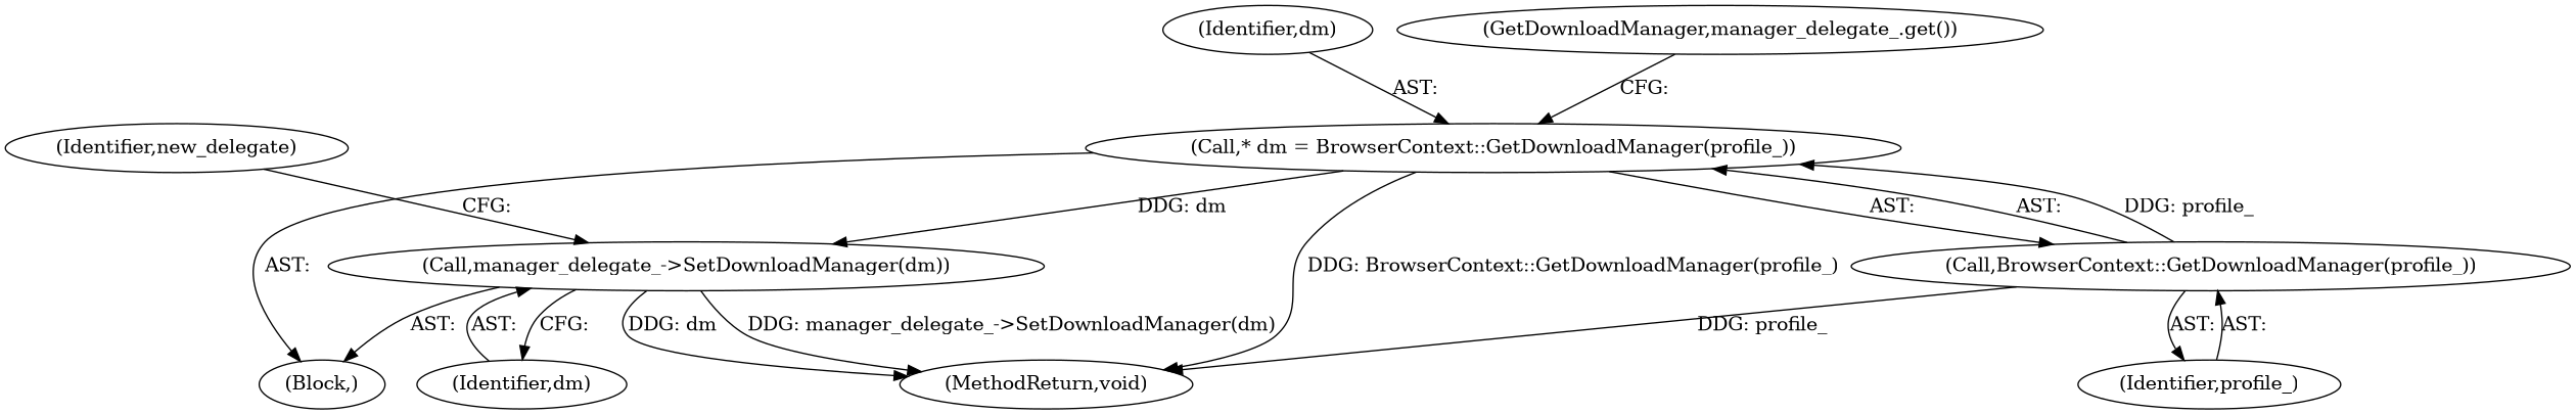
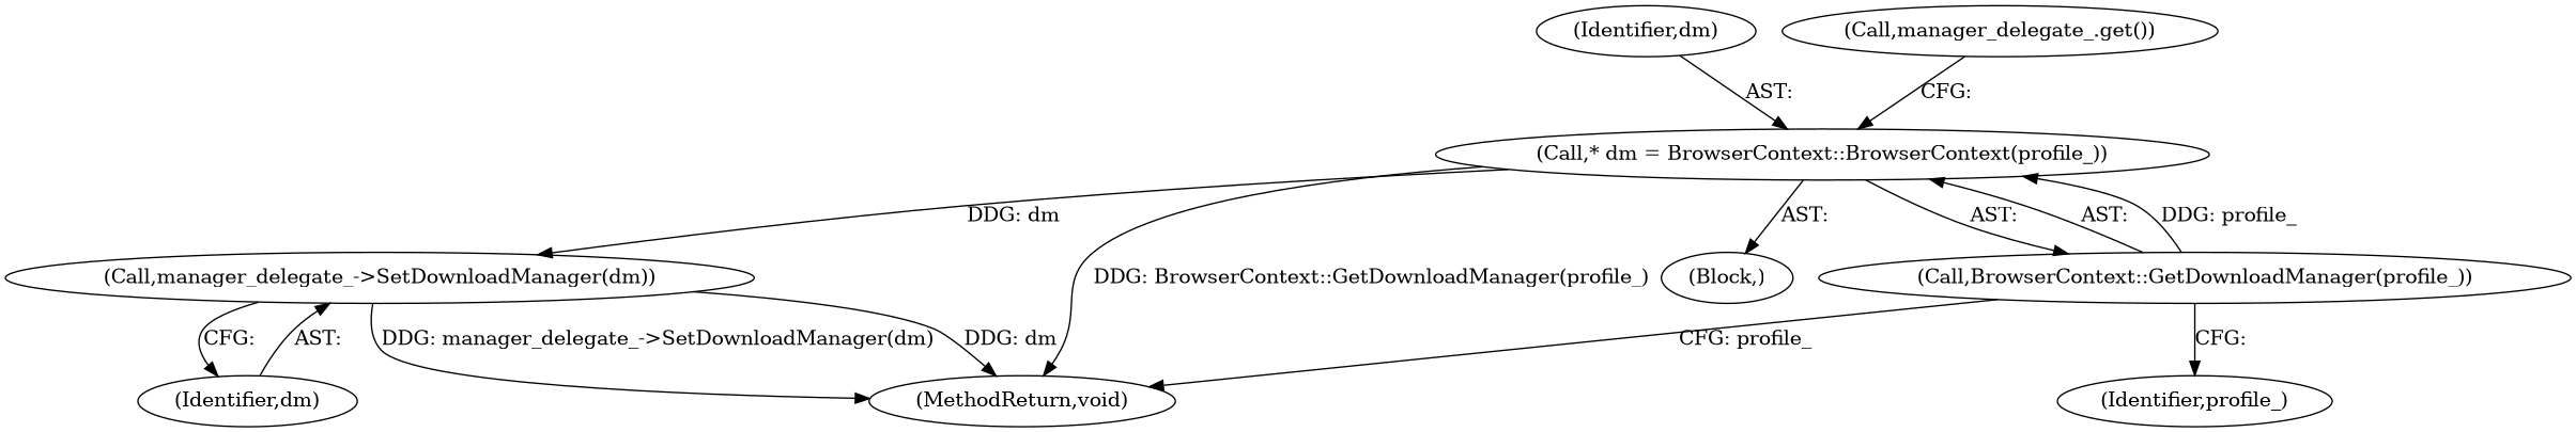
  digraph {
    n1 [label="(Call,manager_delegate_->SetDownloadManager(dm))"]
    n2 [label="(Identifier,dm)"]
    n3 [label="(MethodReturn,void)"]
    n4 [label="(Block,)"]
-   n5 [label="(Call,* dm = BrowserContext::GetDownloadManager(profile_))"]
+   n5 [label="(Call,* dm = BrowserContext::BrowserContext(profile_))"]
    n6 [label="(Call,BrowserContext::GetDownloadManager(profile_))"]
    n7 [label="(Identifier,profile_)"]
-   n8 [label="(Identifier,new_delegate)"]
    n9 [label="(Identifier,dm)"]
-   n10 [label="(GetDownloadManager,manager_delegate_.get())"]
+   n10 [label="(Call,manager_delegate_.get())"]
    n1 -> n2 [label="CFG: "]
    n1 -> n3 [label="DDG: manager_delegate_->SetDownloadManager(dm)"]
    n1 -> n3 [label="DDG: dm"]
-   n1 -> n4 [label="AST: "]
    n2 -> n1 [label="AST: "]
    n5 -> n1 [label="DDG: dm"]
    n5 -> n3 [label="DDG: BrowserContext::GetDownloadManager(profile_)"]
    n5 -> n4 [label="AST: "]
    n5 -> n6 [label="AST: "]
-   n6 -> n3 [label="DDG: profile_"]
+   n6 -> n3 [label="CFG: profile_"]
    n6 -> n5 [label="AST: "]
    n6 -> n5 [label="DDG: profile_"]
-   n6 -> n7 [label="AST: "]
-   n7 -> n6 [label="AST: "]
-   n8 -> n1 [label="CFG: "]
+   n6 -> n7 [label="CFG: "]
    n9 -> n5 [label="AST: "]
    n10 -> n5 [label="CFG: "]
  }
